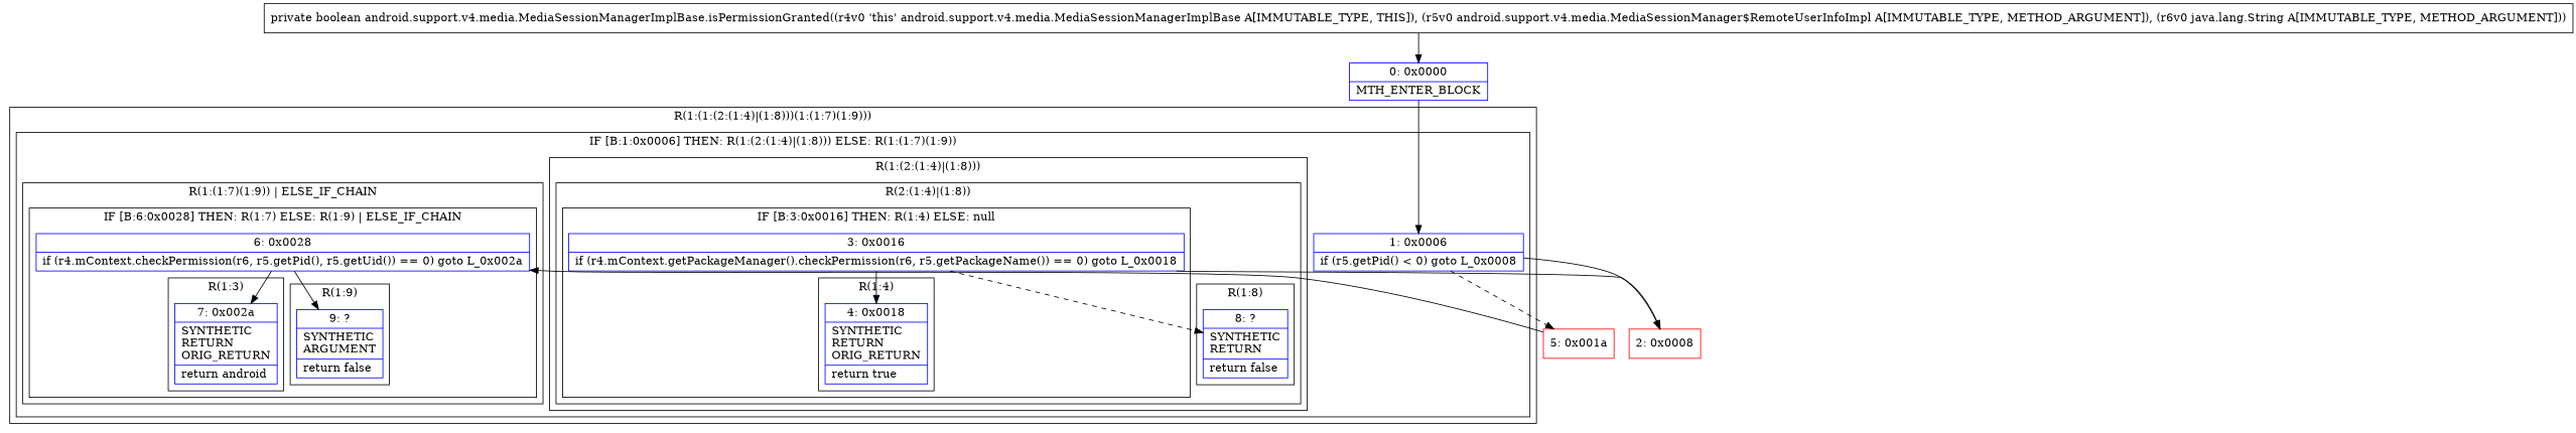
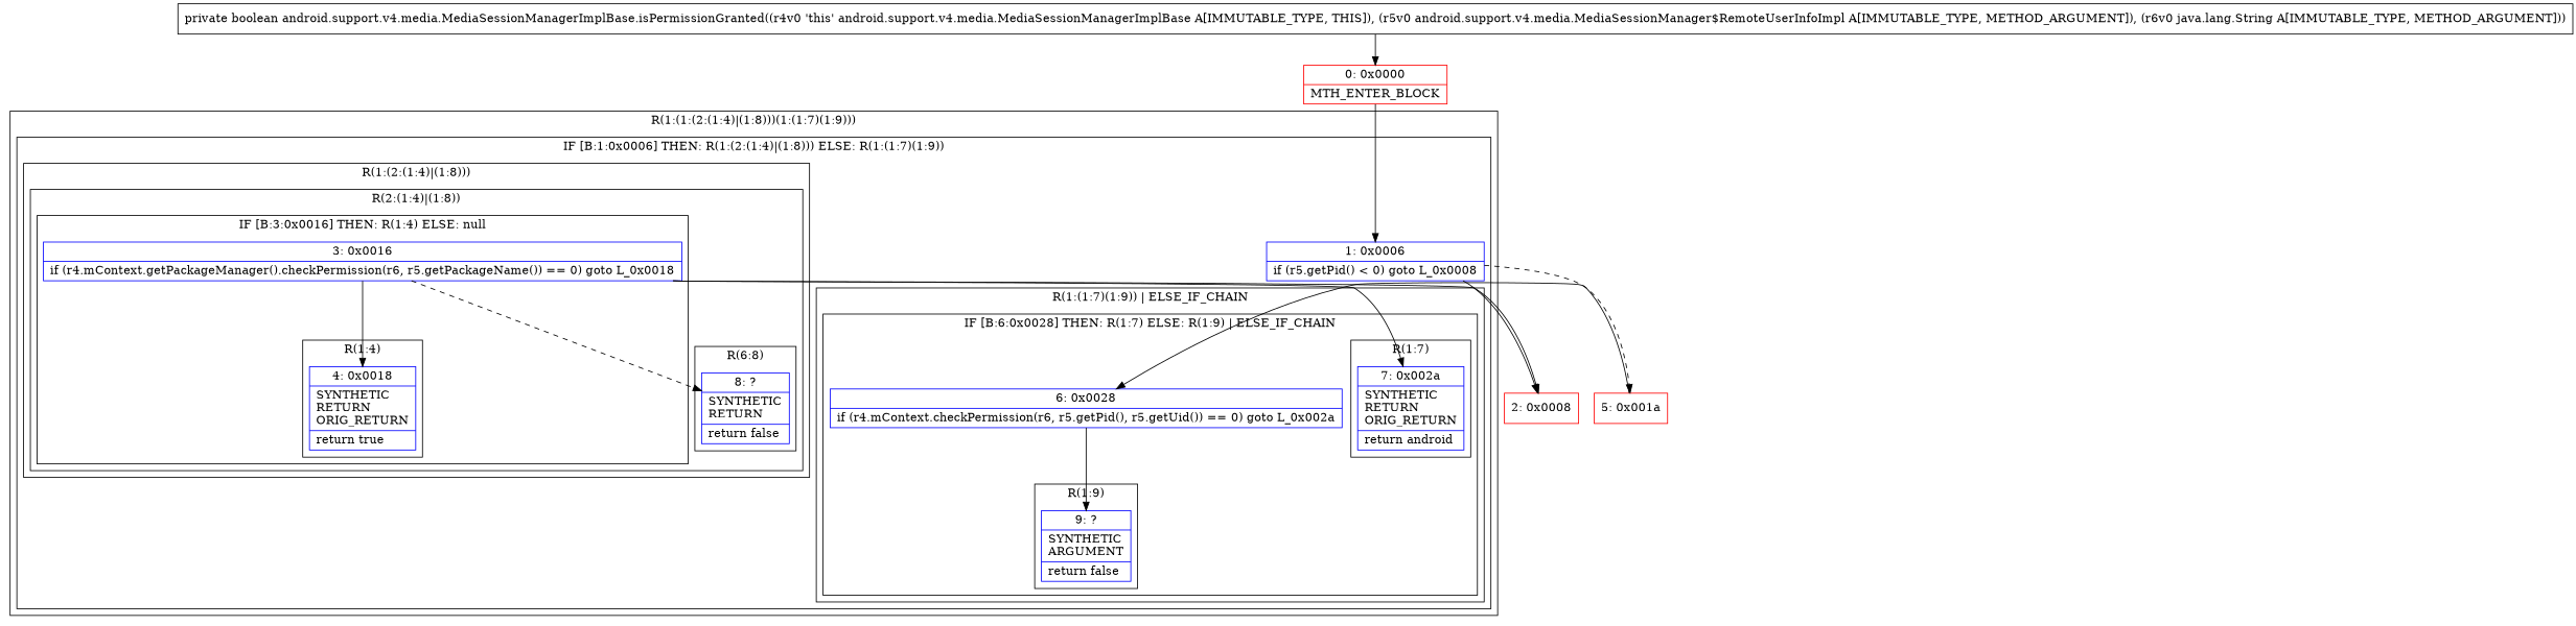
  digraph {
    node [color=blue shape=record]
    n1 [label="{4\:\ 0x0018|SYNTHETIC\lRETURN\lORIG_RETURN\l|return true\l}"]
    n2 [label="{3\:\ 0x0016|if (r4.mContext.getPackageManager().checkPermission(r6, r5.getPackageName()) == 0) goto L_0x0018\l}"]
    n3 [label="{8\:\ ?|SYNTHETIC\lRETURN\l|return false\l}"]
    n4 [label="{7\:\ 0x002a|SYNTHETIC\lRETURN\lORIG_RETURN\l|return android\l}"]
    n5 [label="{9\:\ ?|SYNTHETIC\lARGUMENT\l|return false\l}"]
    n6 [label="{6\:\ 0x0028|if (r4.mContext.checkPermission(r6, r5.getPid(), r5.getUid()) == 0) goto L_0x002a\l}"]
    n7 [label="{1\:\ 0x0006|if (r5.getPid() \< 0) goto L_0x0008\l}"]
    n8 [color=red label="{2\:\ 0x0008}"]
    n9 [color=red label="{5\:\ 0x001a}"]
-   n10 [label="{0\:\ 0x0000|MTH_ENTER_BLOCK\l}"]
+   n10 [color=red label="{0\:\ 0x0000|MTH_ENTER_BLOCK\l}"]
    n11 [label="{private boolean android.support.v4.media.MediaSessionManagerImplBase.isPermissionGranted((r4v0 'this' android.support.v4.media.MediaSessionManagerImplBase A[IMMUTABLE_TYPE, THIS]), (r5v0 android.support.v4.media.MediaSessionManager$RemoteUserInfoImpl A[IMMUTABLE_TYPE, METHOD_ARGUMENT]), (r6v0 java.lang.String A[IMMUTABLE_TYPE, METHOD_ARGUMENT])) }" color=""]
    subgraph cluster_1 {
      label="R(1:(1:(2:(1:4)|(1:8)))(1:(1:7)(1:9)))"
      subgraph cluster_2 {
        label="IF [B:1:0x0006] THEN: R(1:(2:(1:4)|(1:8))) ELSE: R(1:(1:7)(1:9))"
        n7
        subgraph cluster_3 {
          label="R(1:(2:(1:4)|(1:8)))"
          subgraph cluster_4 {
            label="R(2:(1:4)|(1:8))"
            subgraph cluster_5 {
              label="IF [B:3:0x0016] THEN: R(1:4) ELSE: null"
              n2
              subgraph cluster_6 {
                label="R(1:4)"
                n1
              }
            }
            subgraph cluster_7 {
-             label="R(1:8)"
+             label="R(6:8)"
              n3
            }
          }
        }
        subgraph cluster_8 {
          label="R(1:(1:7)(1:9)) | ELSE_IF_CHAIN\l"
          subgraph cluster_9 {
            label="IF [B:6:0x0028] THEN: R(1:7) ELSE: R(1:9) | ELSE_IF_CHAIN\l"
            n6
            subgraph cluster_10 {
-             label="R(1:3)"
+             label="R(1:7)"
              n4
            }
            subgraph cluster_11 {
              label="R(1:9)"
              n5
            }
          }
        }
      }
    }
    n2 -> n1
    n2 -> n3 [style=dashed]
    n2 -> n8
-   n6 -> n4
+   n2 -> n4
    n6 -> n5 [style=solid]
    n7 -> n8
    n7 -> n9 [style=dashed]
    n9 -> n6
    n10 -> n7
    n11 -> n10
  }
